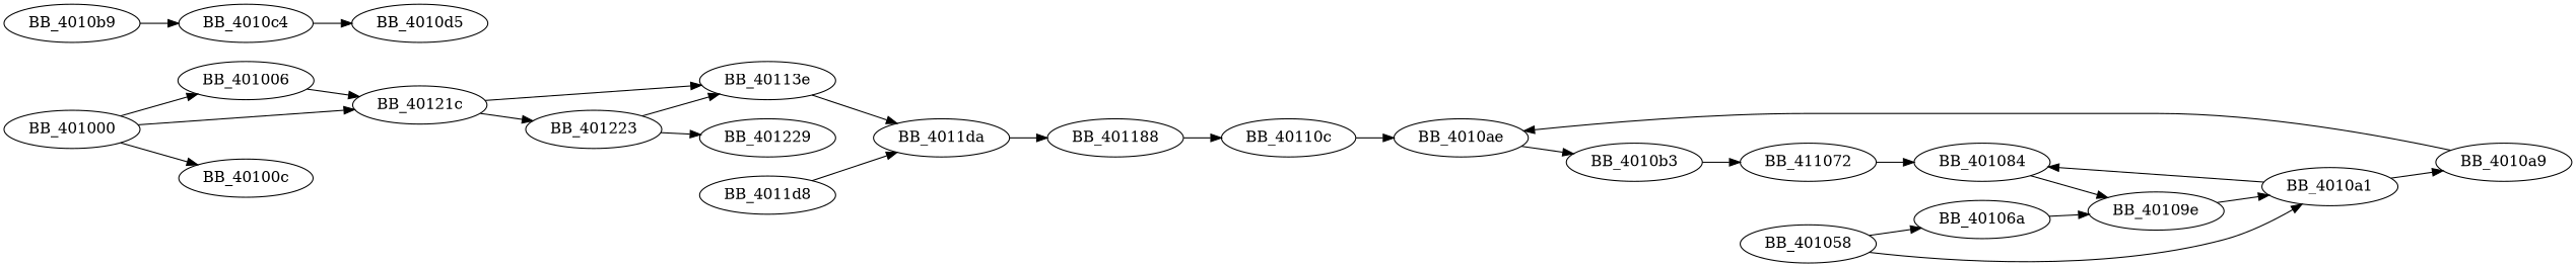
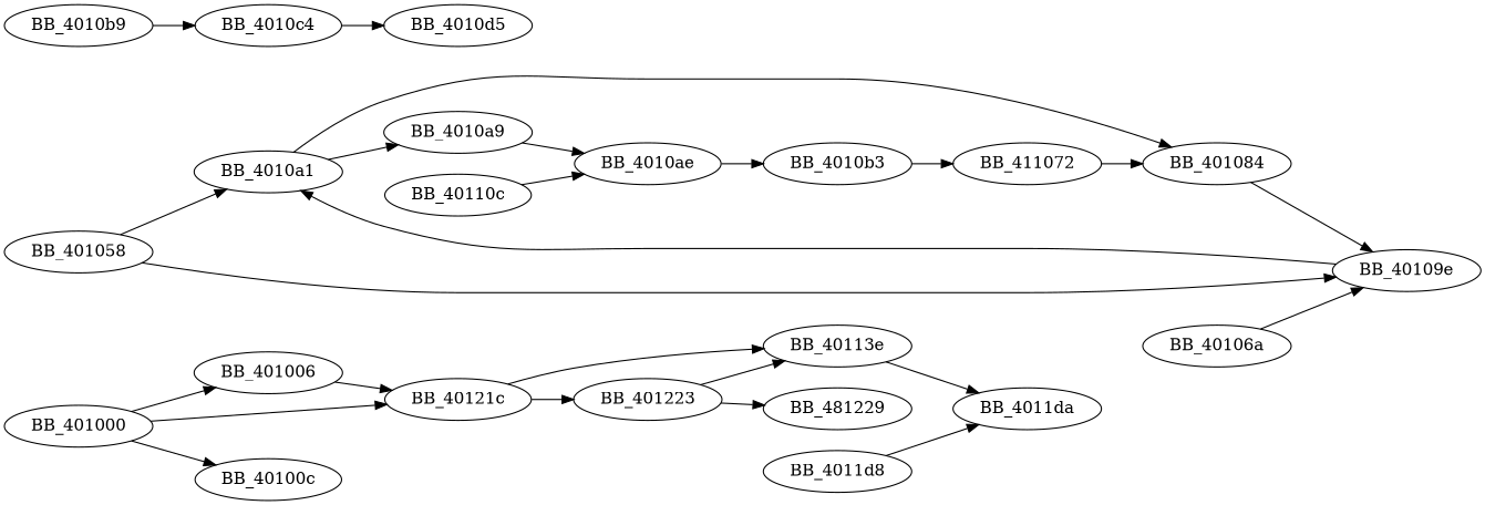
  digraph {
    rankdir=LR
    BB_401000
    BB_401006
    BB_40121c
    BB_40100c
    BB_40113e
    BB_401223
    BB_4011da
-   BB_401229
+   BB_401229 [label=BB_481229]
    BB_401058
    BB_40106a
    BB_4010a1
    BB_40109e
    BB_401084
    BB_4010a9
    BB_4010ae
    n16 [label=BB_411072]
    BB_4010b3
    BB_4010b9
    BB_4010c4
    BB_4010d5
    BB_40110c
-   BB_401188
    BB_4011d8
    BB_401000 -> BB_401006
    BB_401000 -> BB_40121c
    BB_401000 -> BB_40100c
    BB_401006 -> BB_40121c
    BB_40121c -> BB_40113e
    BB_40121c -> BB_401223
    BB_40113e -> BB_4011da
    BB_401223 -> BB_40113e
    BB_401223 -> BB_401229
-   BB_4011da -> BB_401188
-   BB_401058 -> BB_40106a
+   BB_401058 -> BB_40109e
    BB_401058 -> BB_4010a1
    BB_40106a -> BB_40109e
    BB_4010a1 -> BB_401084
    BB_4010a1 -> BB_4010a9
    BB_40109e -> BB_4010a1
    BB_401084 -> BB_40109e
    BB_4010a9 -> BB_4010ae
    BB_4010ae -> BB_4010b3
    n16 -> BB_401084
    BB_4010b3 -> n16
    BB_4010b9 -> BB_4010c4
    BB_4010c4 -> BB_4010d5
    BB_40110c -> BB_4010ae
-   BB_401188 -> BB_40110c
    BB_4011d8 -> BB_4011da
  }
